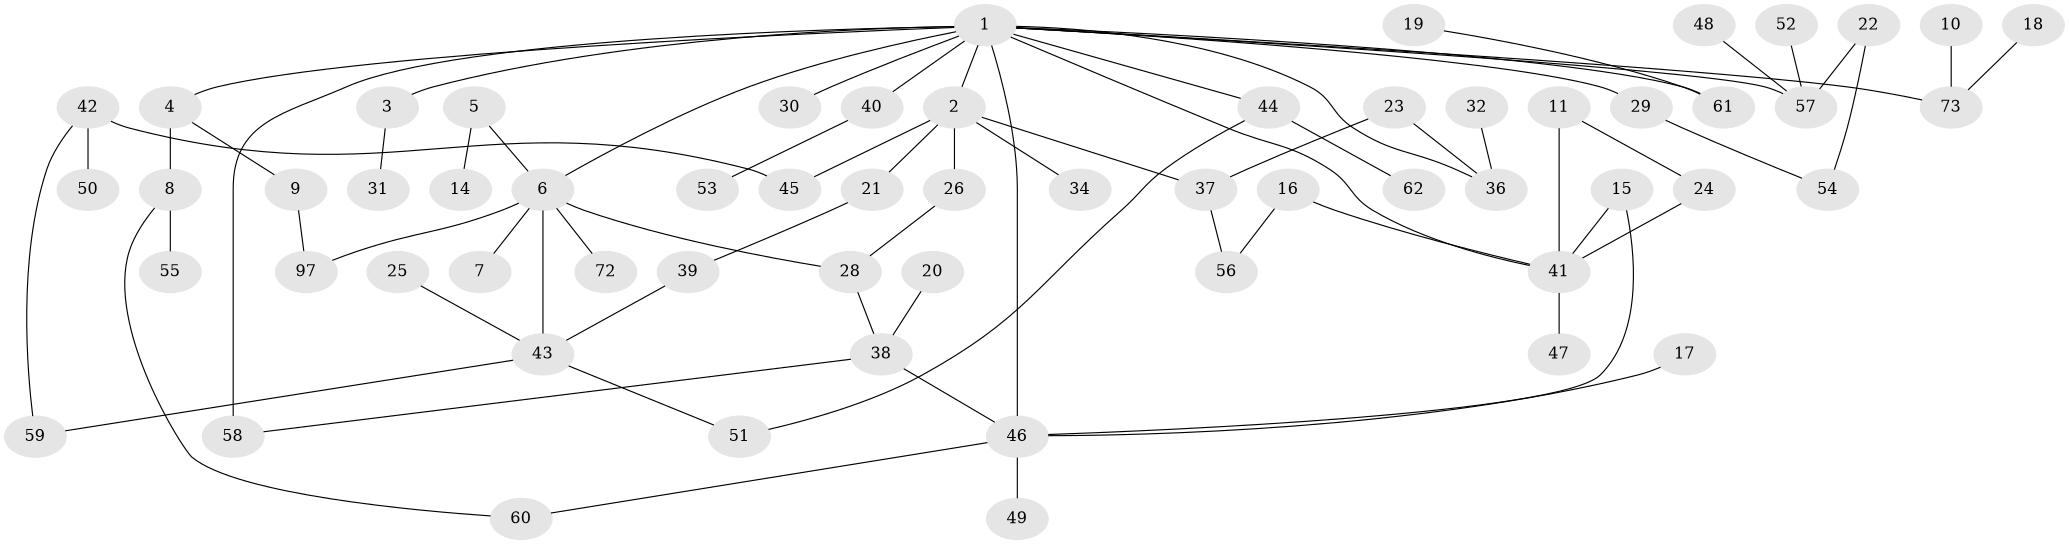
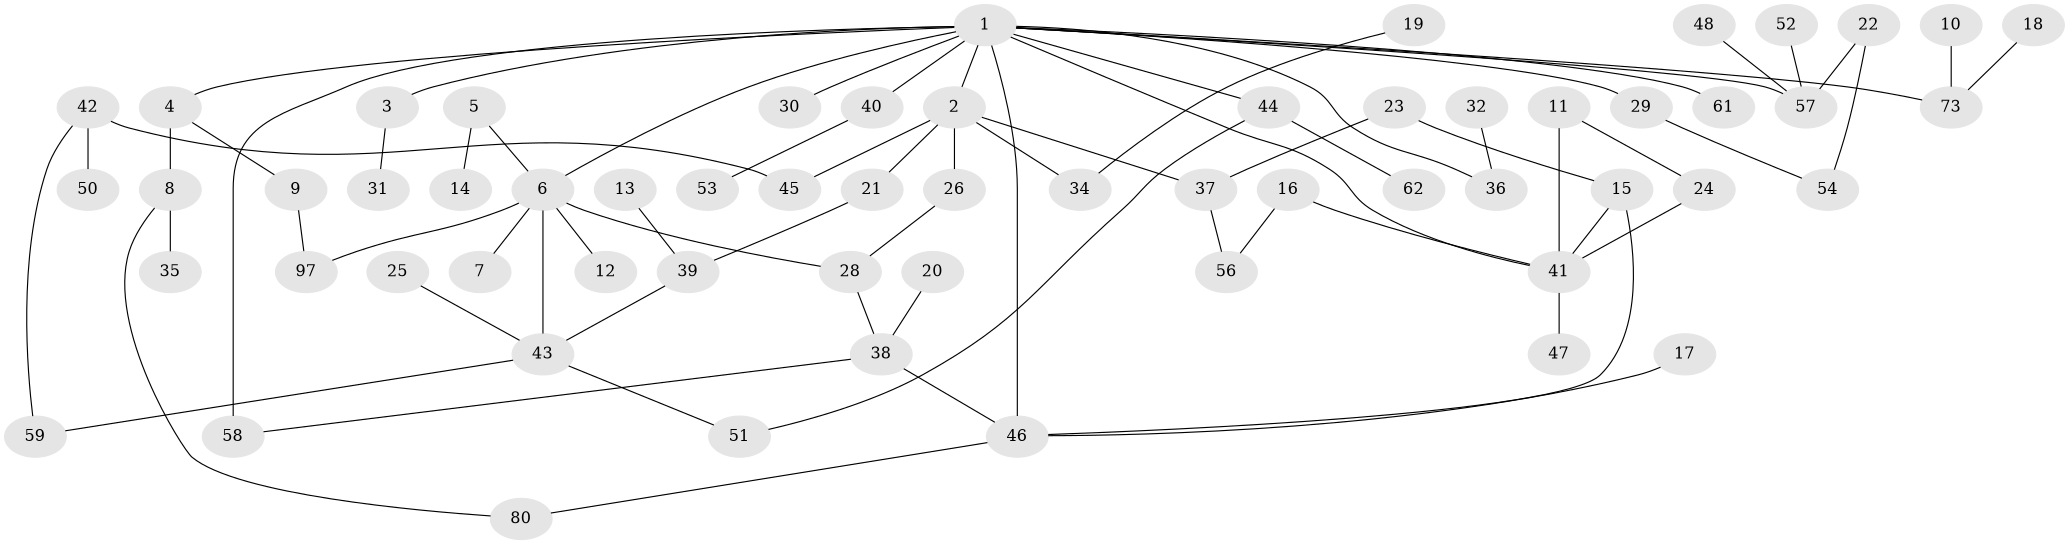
  graph {
    fontname="DejaVu Serif"
    node [color=gray90 fontname="DejaVu Serif" style=filled]
    edge [fontname="DejaVu Serif" weight=1.0]
    1
    2
    3
    4
    6
    29
    30
    n8 [label=73]
    36
    40
    41
    44
    46
    57
    58
    61
    21
    26
    34
    37
    45
    31
    8
    9
-   12 [label=72]
+   12
    7
    n27 [label=97]
    28
    43
    54
    53
    47
    51
    62
-   60
-   49
+   60 [label=80]
    39
    56
-   55
+   55 [label=35]
    5
    14
    38
    59
    10
    11
    24
+   13
    15
    16
    17
    18
    19
    20
    22
    23
    25
    32
    42
    50
    48
    52
    1 -- 2
    1 -- 3
    1 -- 4
    1 -- 6
    1 -- 29
    1 -- 30
    1 -- n8
    1 -- 36
    1 -- 40
    1 -- 41
    1 -- 44
    1 -- 46
    1 -- 57
    1 -- 58 [weight=2.0]
    1 -- 61
    2 -- 21
    2 -- 26
    2 -- 34
    2 -- 37
    2 -- 45
    3 -- 31
    4 -- 8
    4 -- 9
    6 -- 12
    6 -- 7
    6 -- n27
    6 -- 28
    6 -- 43
    29 -- 54
    40 -- 53
    41 -- 47
    44 -- 51
    44 -- 62
    46 -- 60
-   46 -- 49
    21 -- 39
    26 -- 28
    37 -- 56
    8 -- 60
    8 -- 55
    9 -- n27
    28 -- 38
    43 -- 51
    43 -- 59
    39 -- 43
    5 -- 6
    5 -- 14
    38 -- 46
    38 -- 58
    10 -- n8
    11 -- 41 [weight=2.0]
    11 -- 24
    24 -- 41
+   13 -- 39
    15 -- 41
    15 -- 46
    16 -- 41
    16 -- 56
    17 -- 46
    18 -- n8
-   19 -- 61
+   19 -- 34
    20 -- 38
    22 -- 57
    22 -- 54
-   23 -- 36
+   23 -- 15
    23 -- 37
    25 -- 43
    32 -- 36
    42 -- 45
    42 -- 59
    42 -- 50
    48 -- 57
    52 -- 57
  }
